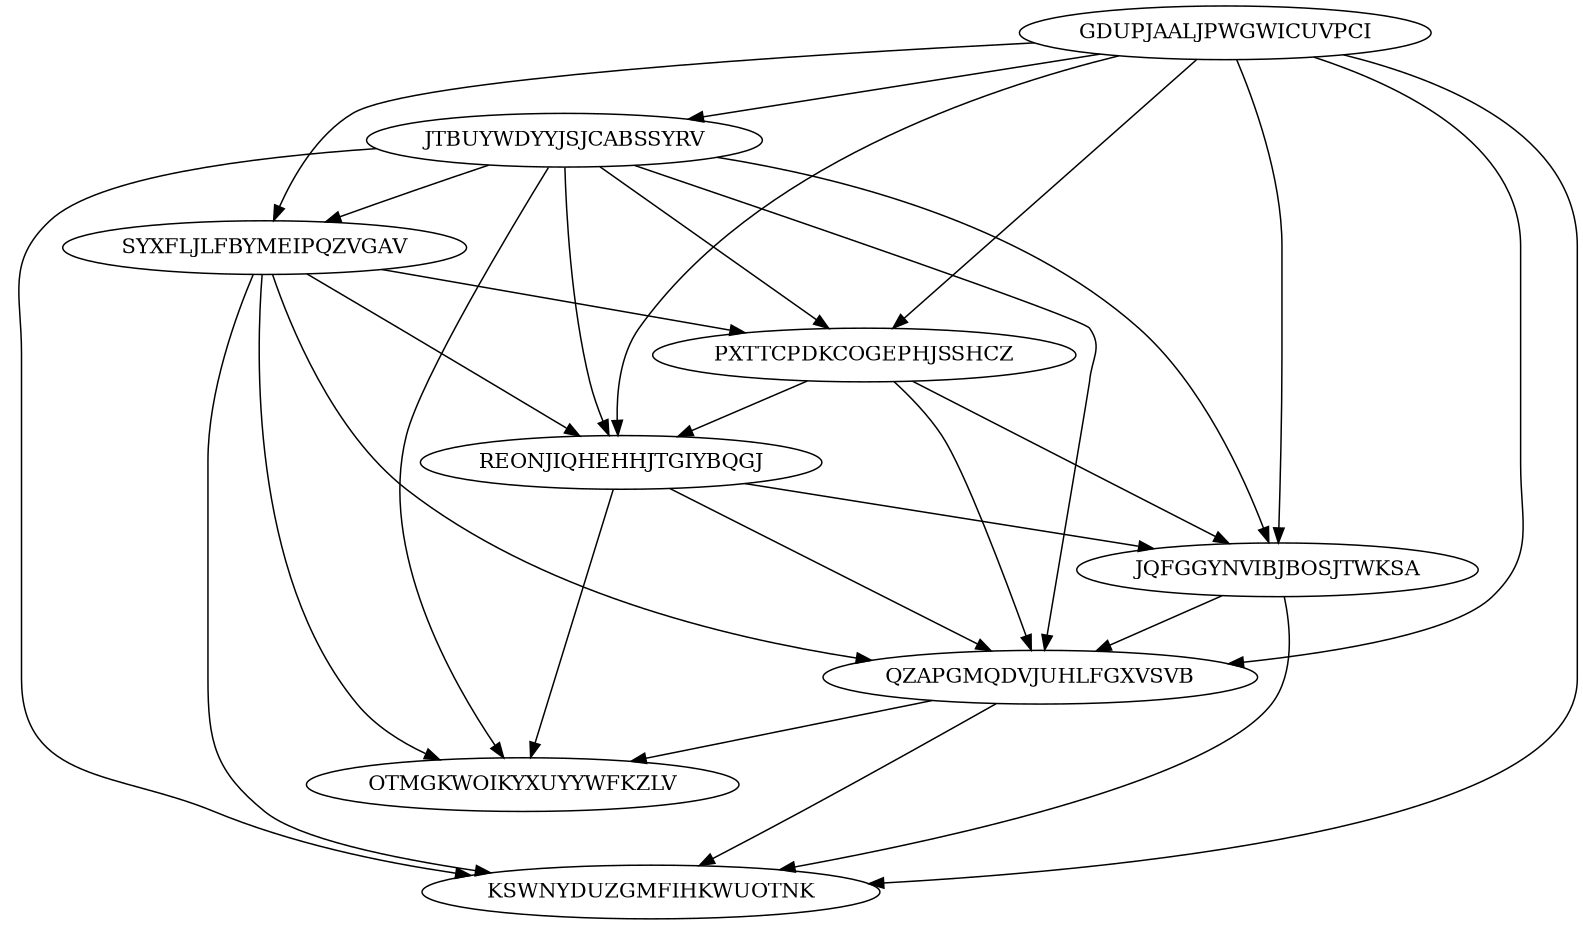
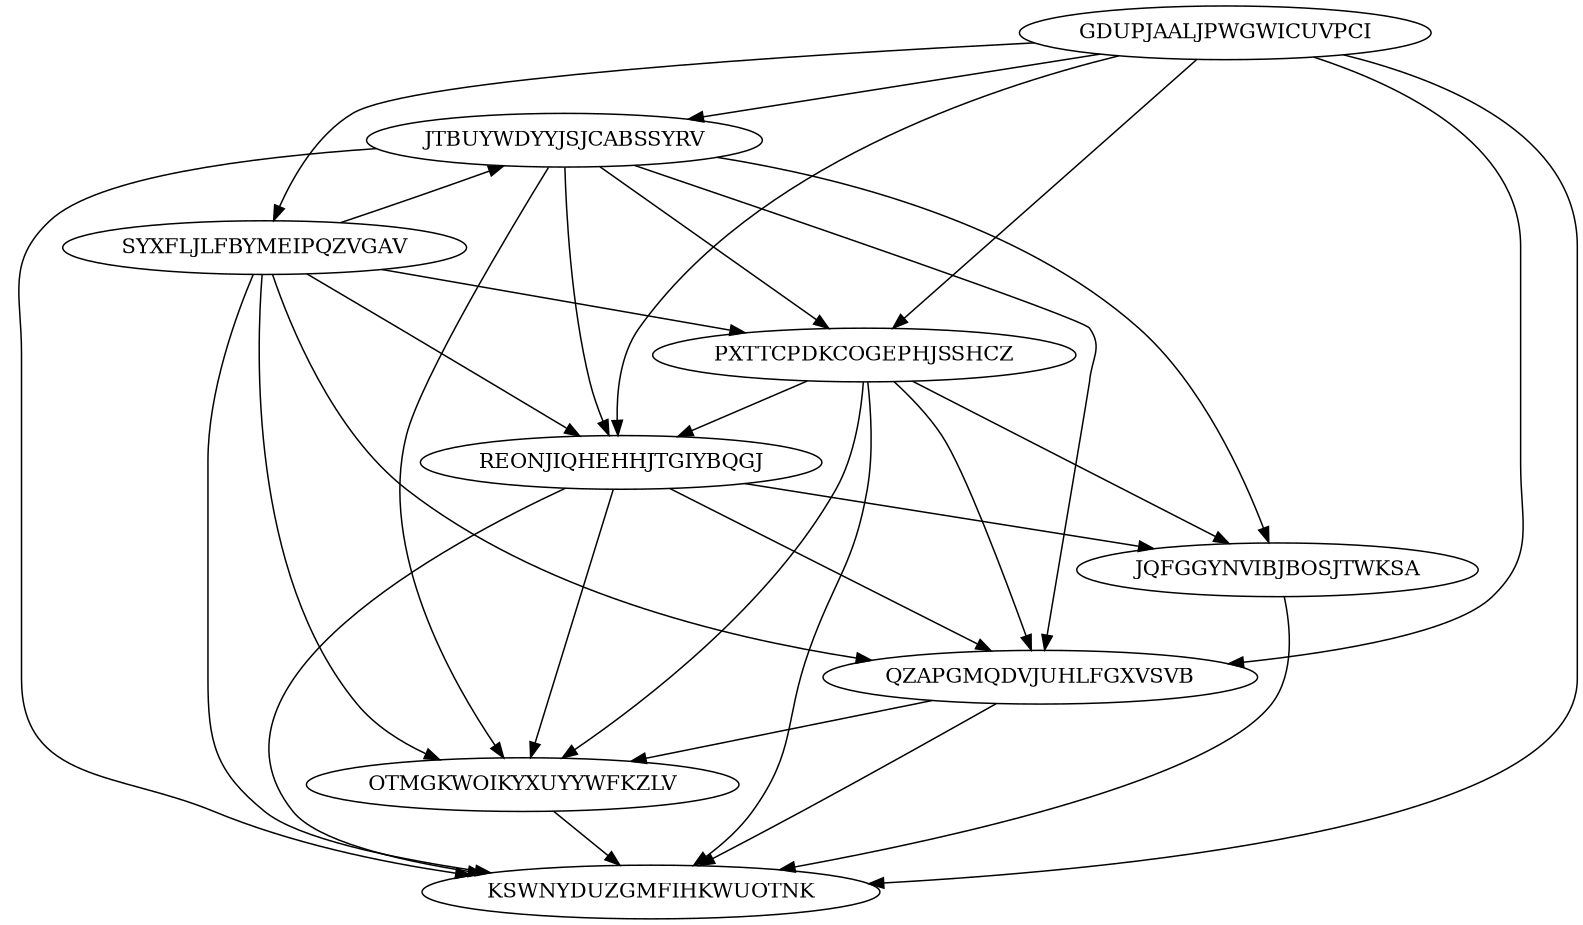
  digraph {
    node [Weight=13]
    edge [Weight=15]
    GDUPJAALJPWGWICUVPCI
    JTBUYWDYYJSJCABSSYRV
    SYXFLJLFBYMEIPQZVGAV
    PXTTCPDKCOGEPHJSSHCZ [Weight=16]
    REONJIQHEHHJTGIYBQGJ [Weight=14]
    JQFGGYNVIBJBOSJTWKSA [Weight=11]
    QZAPGMQDVJUHLFGXVSVB [Weight=20]
    KSWNYDUZGMFIHKWUOTNK [Weight=17]
    OTMGKWOIKYXUYYWFKZLV [Weight=15]
    GDUPJAALJPWGWICUVPCI -> JTBUYWDYYJSJCABSSYRV [Weight=17]
    GDUPJAALJPWGWICUVPCI -> SYXFLJLFBYMEIPQZVGAV [Weight=11]
    GDUPJAALJPWGWICUVPCI -> PXTTCPDKCOGEPHJSSHCZ [Weight=10]
    GDUPJAALJPWGWICUVPCI -> REONJIQHEHHJTGIYBQGJ [Weight=12]
-   GDUPJAALJPWGWICUVPCI -> JQFGGYNVIBJBOSJTWKSA [Weight=13]
    GDUPJAALJPWGWICUVPCI -> QZAPGMQDVJUHLFGXVSVB [Weight=14]
    GDUPJAALJPWGWICUVPCI -> KSWNYDUZGMFIHKWUOTNK
-   JTBUYWDYYJSJCABSSYRV -> SYXFLJLFBYMEIPQZVGAV [Weight=12]
+   SYXFLJLFBYMEIPQZVGAV -> JTBUYWDYYJSJCABSSYRV [Weight=12]
    JTBUYWDYYJSJCABSSYRV -> PXTTCPDKCOGEPHJSSHCZ [Weight=13]
    JTBUYWDYYJSJCABSSYRV -> REONJIQHEHHJTGIYBQGJ [Weight=17]
    JTBUYWDYYJSJCABSSYRV -> JQFGGYNVIBJBOSJTWKSA
    JTBUYWDYYJSJCABSSYRV -> QZAPGMQDVJUHLFGXVSVB
    JTBUYWDYYJSJCABSSYRV -> KSWNYDUZGMFIHKWUOTNK [Weight=11]
    JTBUYWDYYJSJCABSSYRV -> OTMGKWOIKYXUYYWFKZLV [Weight=16]
    SYXFLJLFBYMEIPQZVGAV -> PXTTCPDKCOGEPHJSSHCZ [Weight=17]
    SYXFLJLFBYMEIPQZVGAV -> REONJIQHEHHJTGIYBQGJ [Weight=11]
    SYXFLJLFBYMEIPQZVGAV -> QZAPGMQDVJUHLFGXVSVB [Weight=18]
    SYXFLJLFBYMEIPQZVGAV -> KSWNYDUZGMFIHKWUOTNK [Weight=19]
    SYXFLJLFBYMEIPQZVGAV -> OTMGKWOIKYXUYYWFKZLV [Weight=17]
    PXTTCPDKCOGEPHJSSHCZ -> REONJIQHEHHJTGIYBQGJ
    PXTTCPDKCOGEPHJSSHCZ -> JQFGGYNVIBJBOSJTWKSA [Weight=16]
    PXTTCPDKCOGEPHJSSHCZ -> QZAPGMQDVJUHLFGXVSVB [Weight=18]
+   PXTTCPDKCOGEPHJSSHCZ -> KSWNYDUZGMFIHKWUOTNK [Weight=10]
+   PXTTCPDKCOGEPHJSSHCZ -> OTMGKWOIKYXUYYWFKZLV [Weight=19]
    REONJIQHEHHJTGIYBQGJ -> JQFGGYNVIBJBOSJTWKSA [Weight=10]
    REONJIQHEHHJTGIYBQGJ -> QZAPGMQDVJUHLFGXVSVB [Weight=12]
+   REONJIQHEHHJTGIYBQGJ -> KSWNYDUZGMFIHKWUOTNK [Weight=13]
    REONJIQHEHHJTGIYBQGJ -> OTMGKWOIKYXUYYWFKZLV [Weight=10]
-   JQFGGYNVIBJBOSJTWKSA -> QZAPGMQDVJUHLFGXVSVB
    JQFGGYNVIBJBOSJTWKSA -> KSWNYDUZGMFIHKWUOTNK [Weight=14]
    QZAPGMQDVJUHLFGXVSVB -> KSWNYDUZGMFIHKWUOTNK [Weight=13]
    QZAPGMQDVJUHLFGXVSVB -> OTMGKWOIKYXUYYWFKZLV
+   OTMGKWOIKYXUYYWFKZLV -> KSWNYDUZGMFIHKWUOTNK [Weight=13]
  }
